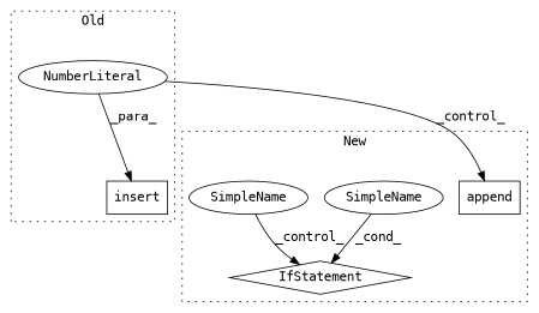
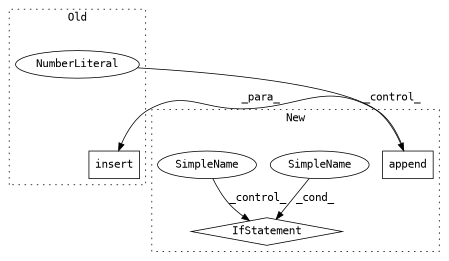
  digraph {
    fontname="DejaVu Sans Mono"
    node [a=32 fontname="DejaVu Sans Mono" shape=ellipse]
    edge [fontname="DejaVu Sans Mono"]
    n1 [l="7,1" label=insert s="4146,4207" shape=box]
    n2 [a=34 l=1 label=NumberLiteral s=4153]
    n3 [l="7,1" label=append s="4308,4337" shape=box]
    n4 [a=25 l="10,2" label=IfStatement s="3949,3970" shape=diamond]
    n5 [a=42 label=SimpleName]
    n6 [a=42 label=SimpleName]
    subgraph cluster_1 {
      label=Old
      style=dotted
      n1
      n2
    }
    subgraph cluster_2 {
      label=New
      style=dotted
      n3
      n4
      n5
      n6
    }
-   n2 -> n1 [label=_para_]
+   n3 -> n1 [label=_para_]
    n2 -> n3 [label=_control_]
    n5 -> n4 [label=_cond_]
    n6 -> n4 [label=_control_]
  }
